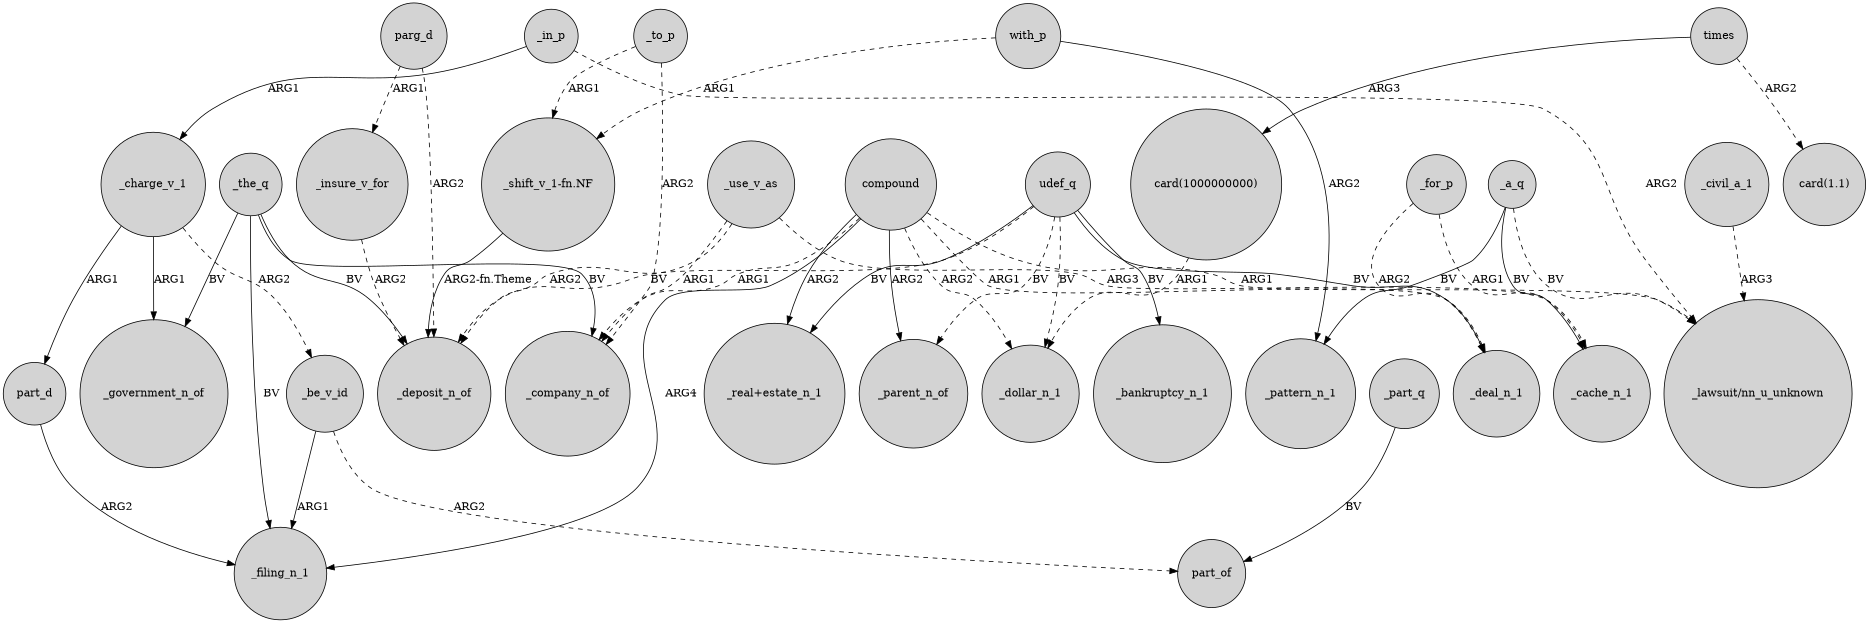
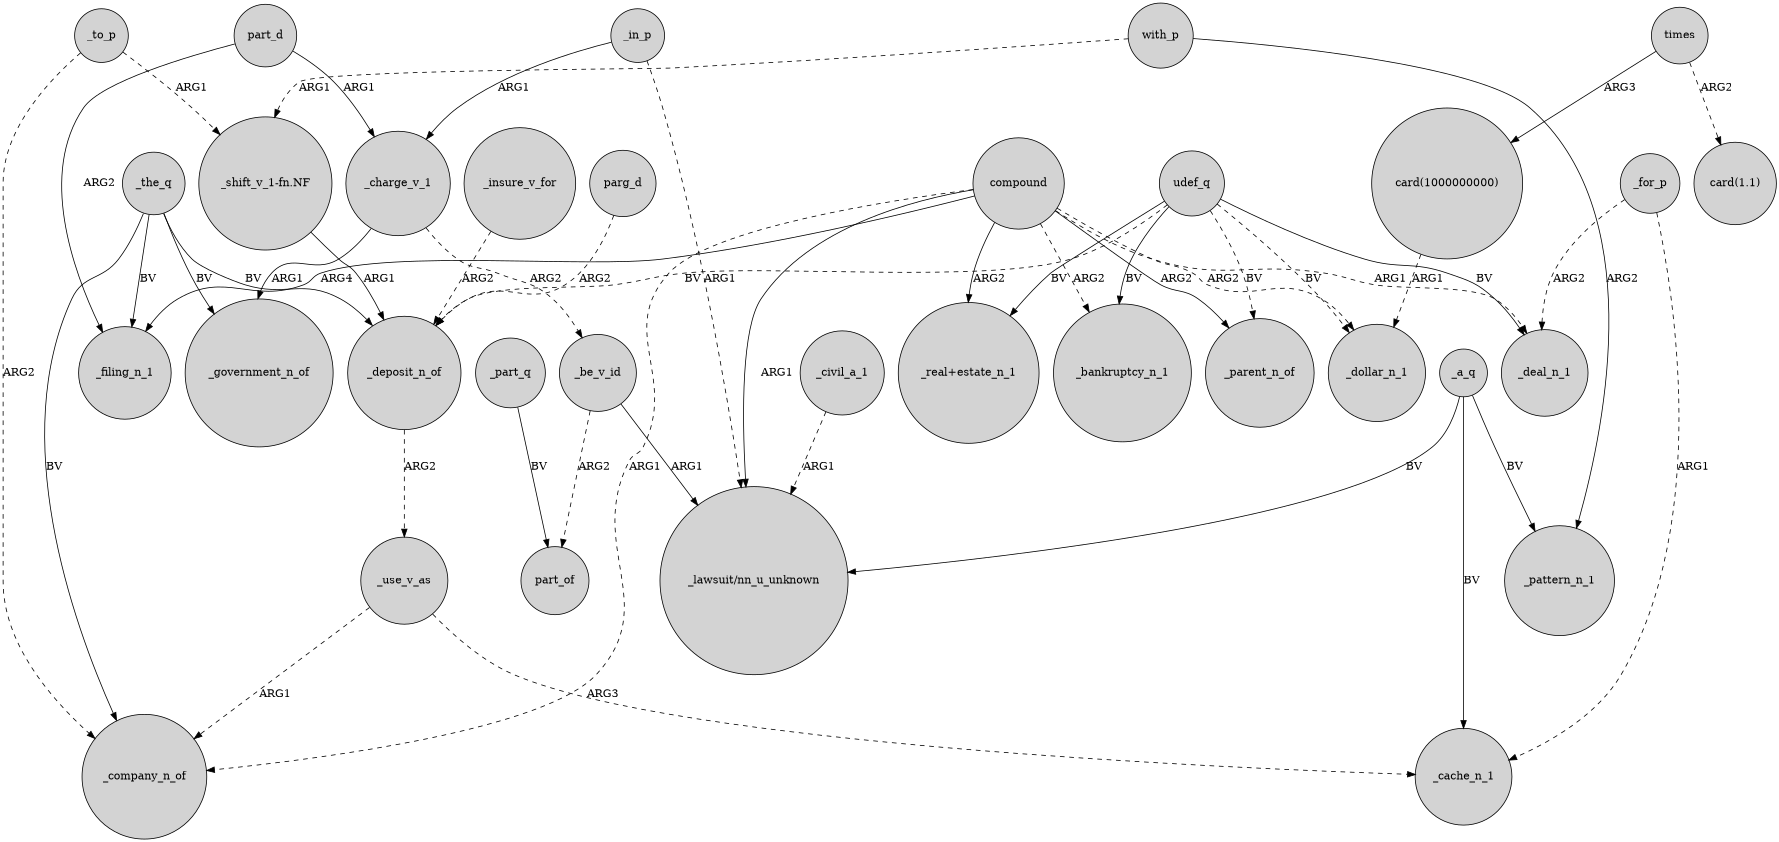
  digraph {
    node [shape=circle style=filled]
    edge [style=dashed]
    _use_v_as
    _company_n_of
    _cache_n_1
    _deposit_n_of
    compound
    _filing_n_1
    _parent_n_of
    _bankruptcy_n_1
    _deal_n_1
    "_lawsuit/nn_u_unknown"
    "_real+estate_n_1"
    _dollar_n_1
    udef_q
    _for_p
    _the_q
    _government_n_of
    _in_p
    _charge_v_1
    _be_v_id
    part_of
    _to_p
    "_shift_v_1-fn.NF"
    times
    "card(1.1)"
    "card(1000000000)"
    _part_q
    parg_d
    _insure_v_for
    with_p
    _pattern_n_1
    n31 [label=part_d]
    _a_q
    _civil_a_1
    _use_v_as -> _company_n_of [label=ARG1]
    _use_v_as -> _cache_n_1 [label=ARG3]
-   _use_v_as -> _deposit_n_of [label=ARG2]
+   _deposit_n_of -> _use_v_as [label=ARG2]
    compound -> _company_n_of [label=ARG1]
    compound -> _filing_n_1 [label=ARG4 style=solid]
    compound -> _parent_n_of [label=ARG2 style=solid]
+   compound -> _bankruptcy_n_1 [label=ARG2]
    compound -> _deal_n_1 [label=ARG1]
-   compound -> "_lawsuit/nn_u_unknown" [label=ARG1]
+   compound -> "_lawsuit/nn_u_unknown" [label=ARG1 style=solid]
    compound -> "_real+estate_n_1" [label=ARG2 style=solid]
    compound -> _dollar_n_1 [label=ARG2]
    udef_q -> _deposit_n_of [label=BV]
    udef_q -> _parent_n_of [label=BV]
    udef_q -> _bankruptcy_n_1 [label=BV style=solid]
    udef_q -> _deal_n_1 [label=BV style=solid]
    udef_q -> "_real+estate_n_1" [label=BV style=solid]
    udef_q -> _dollar_n_1 [label=BV]
    _for_p -> _cache_n_1 [label=ARG1]
    _for_p -> _deal_n_1 [label=ARG2]
    _the_q -> _company_n_of [label=BV style=solid]
    _the_q -> _deposit_n_of [label=BV style=solid]
    _the_q -> _filing_n_1 [label=BV style=solid]
    _the_q -> _government_n_of [label=BV style=solid]
-   _in_p -> "_lawsuit/nn_u_unknown" [label=ARG2]
+   _in_p -> "_lawsuit/nn_u_unknown" [label=ARG1]
    _in_p -> _charge_v_1 [label=ARG1 style=solid]
    _charge_v_1 -> _government_n_of [label=ARG1 style=solid]
    _charge_v_1 -> _be_v_id [label=ARG2]
-   _be_v_id -> _filing_n_1 [label=ARG1 style=solid]
+   _be_v_id -> "_lawsuit/nn_u_unknown" [label=ARG1 style=solid]
    _be_v_id -> part_of [label=ARG2]
    _to_p -> _company_n_of [label=ARG2]
    _to_p -> "_shift_v_1-fn.NF" [label=ARG1]
-   "_shift_v_1-fn.NF" -> _deposit_n_of [label="ARG2-fn.Theme" style=solid]
+   "_shift_v_1-fn.NF" -> _deposit_n_of [label=ARG1 style=solid]
    times -> "card(1.1)" [label=ARG2]
    times -> "card(1000000000)" [label=ARG3 style=solid]
    "card(1000000000)" -> _dollar_n_1 [label=ARG1]
    _part_q -> part_of [label=BV style=solid]
    parg_d -> _deposit_n_of [label=ARG2]
-   parg_d -> _insure_v_for [label=ARG1]
    _insure_v_for -> _deposit_n_of [label=ARG2]
    with_p -> "_shift_v_1-fn.NF" [label=ARG1]
    with_p -> _pattern_n_1 [label=ARG2 style=solid]
    n31 -> _filing_n_1 [label=ARG2 style=solid]
-   _charge_v_1 -> n31 [label=ARG1 style=solid]
+   n31 -> _charge_v_1 [label=ARG1 style=solid]
    _a_q -> _cache_n_1 [label=BV style=solid]
-   _a_q -> "_lawsuit/nn_u_unknown" [label=BV]
+   _a_q -> "_lawsuit/nn_u_unknown" [label=BV style=solid]
    _a_q -> _pattern_n_1 [label=BV style=solid]
-   _civil_a_1 -> "_lawsuit/nn_u_unknown" [label=ARG3]
+   _civil_a_1 -> "_lawsuit/nn_u_unknown" [label=ARG1]
  }
